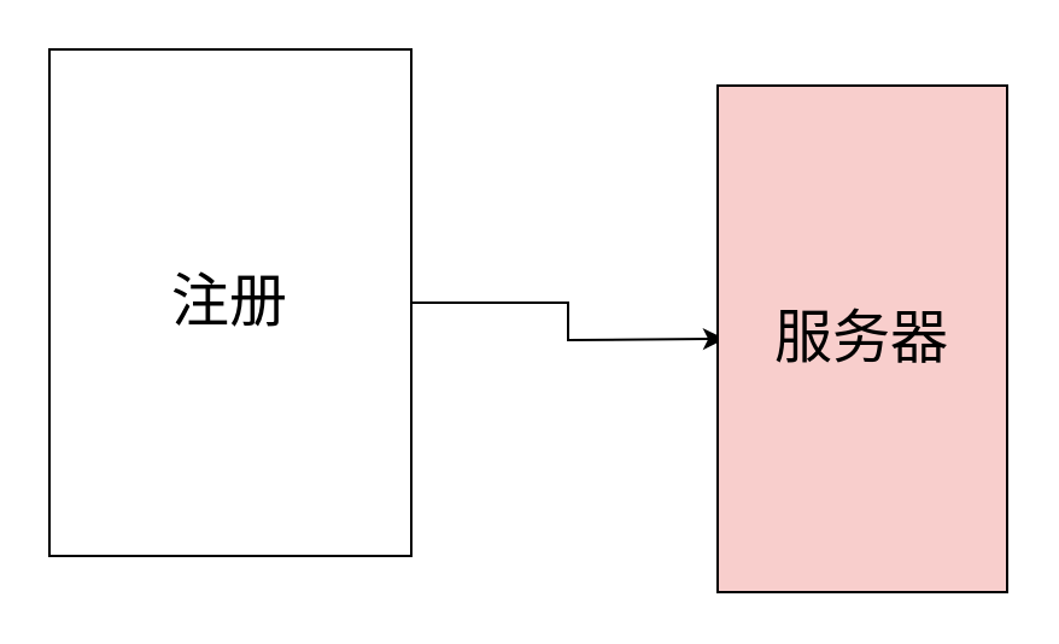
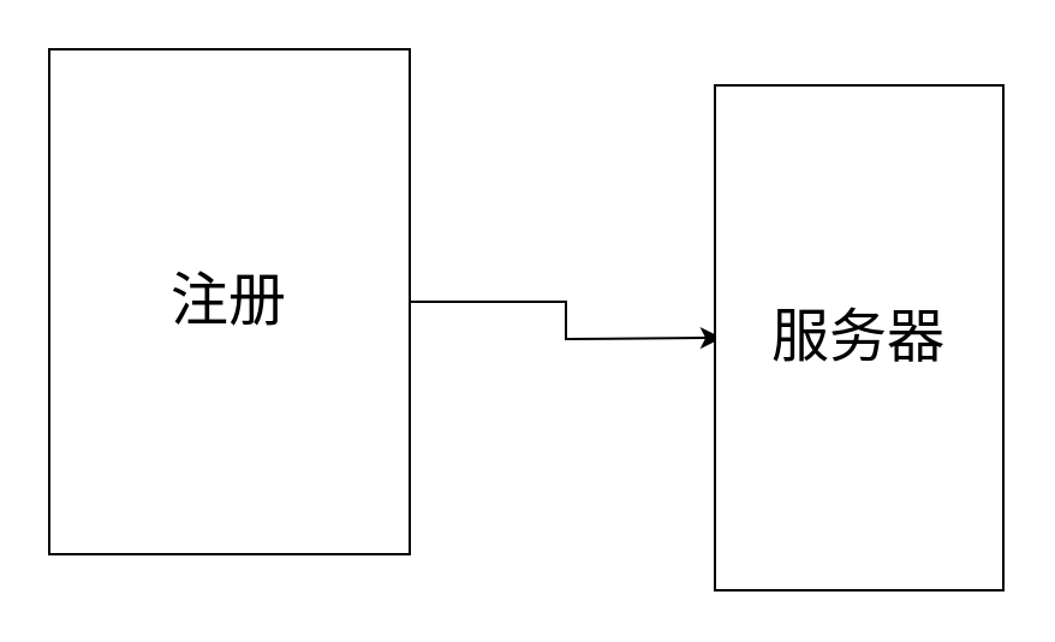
  <mxCell id="0" />
  <mxCell id="1" parent="0" />
  <mxCell id="2" style="edgeStyle=orthogonalEdgeStyle;rounded=0;orthogonalLoop=1;jettySize=auto;html=1;" edge="1" parent="1" source="3"><mxGeometry relative="1" as="geometry"><mxPoint x="300" y="140" as="targetPoint" /></mxGeometry></mxCell>
  <mxCell id="3" value="&lt;font style=&quot;font-size: 24px;&quot;&gt;注册&lt;/font&gt;" style="rounded=0;whiteSpace=wrap;html=1;" vertex="1" parent="1"><mxGeometry x="20" y="20" width="150" height="210" as="geometry" /></mxCell>
- <mxCell id="4" value="&lt;font style=&quot;font-size: 24px;&quot;&gt;服务器&lt;/font&gt;" style="rounded=0;whiteSpace=wrap;html=1;fillColor=#f8cecc;" vertex="1" parent="1"><mxGeometry x="297" y="35" width="120" height="210" as="geometry" /></mxCell>
+ <mxCell id="4" value="&lt;font style=&quot;font-size: 24px;&quot;&gt;服务器&lt;/font&gt;" style="rounded=0;whiteSpace=wrap;html=1;" vertex="1" parent="1"><mxGeometry x="297" y="35" width="120" height="210" as="geometry" /></mxCell>
